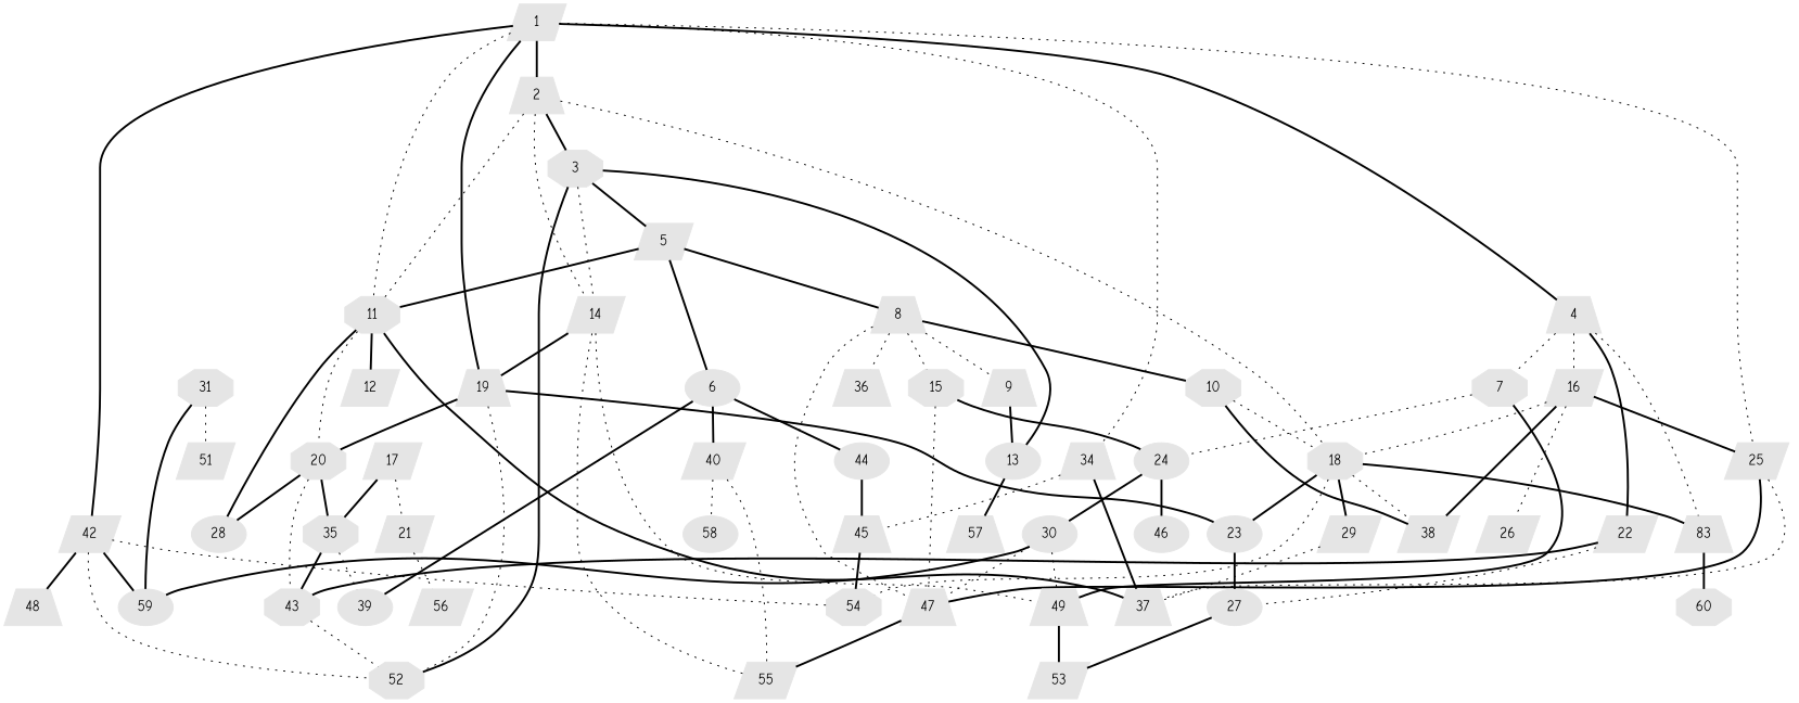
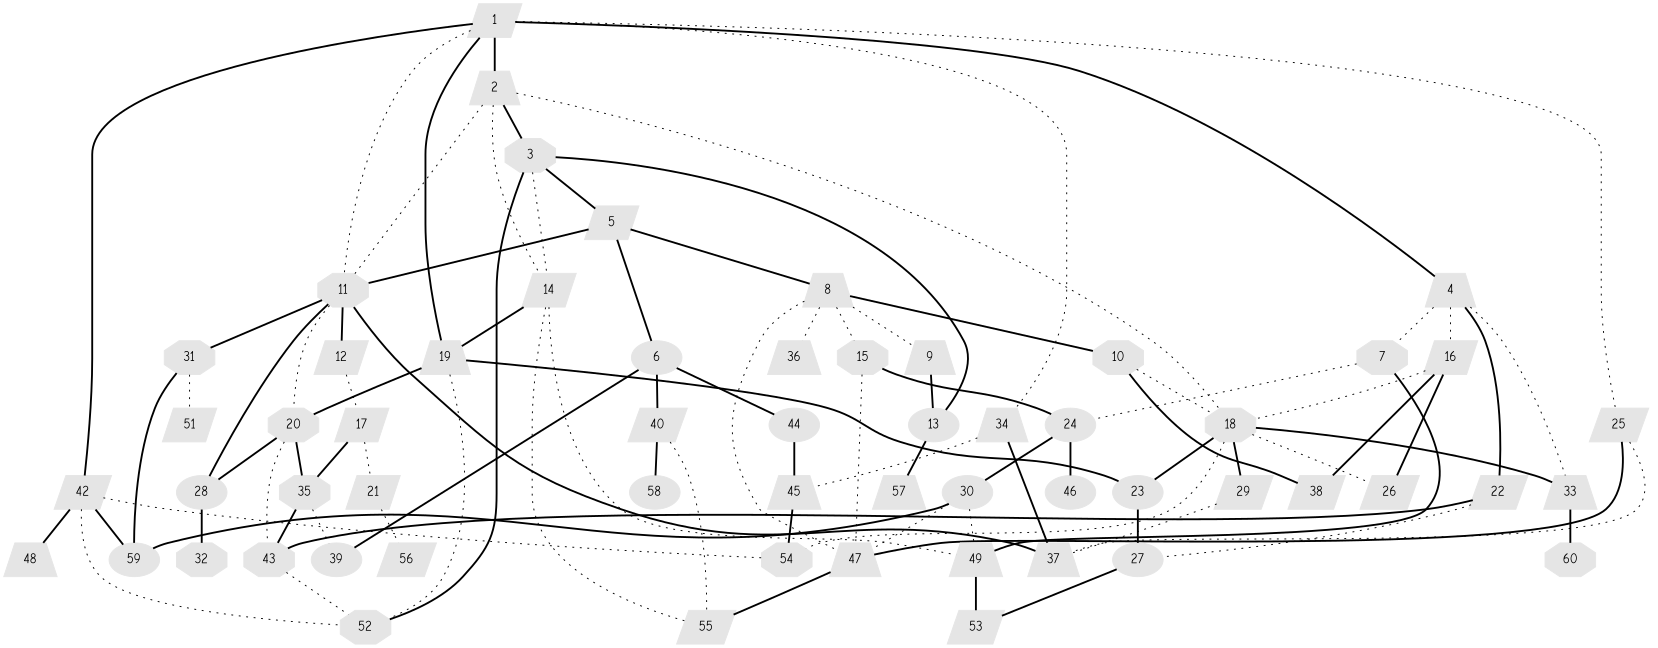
  graph {
    fontname="Comic Neue"
    node [color=gray90 fontname="Comic Neue" shape=parallelogram style=filled]
    edge [fontname="Comic Neue" style=bold weight=1.0]
    2 [shape=trapezium]
    1
    4 [shape=trapezium]
    11 [shape=octagon]
    19 [shape=trapezium]
    25
    34 [shape=trapezium]
    42
    3 [shape=octagon]
    14
    18 [shape=octagon]
    7 [shape=octagon]
    16
    22
-   33 [shape=trapezium label=83]
+   33 [shape=trapezium]
    12
    20 [shape=octagon]
    28 [shape=ellipse]
    31 [shape=octagon]
    37 [shape=trapezium]
    52 [shape=octagon]
    23 [shape=ellipse]
    47 [shape=trapezium]
    45 [shape=trapezium]
    54 [shape=octagon]
    59 [shape=ellipse]
    48 [shape=trapezium]
    5
    13 [shape=ellipse]
    49 [shape=trapezium]
    55
    38
    29
    6 [shape=ellipse]
    8 [shape=trapezium]
    57 [shape=trapezium]
    24 [shape=ellipse]
    26
    43 [shape=octagon]
    27 [shape=ellipse]
    60 [shape=octagon]
    39 [shape=ellipse]
    40
    44 [shape=ellipse]
    9 [shape=trapezium]
    10 [shape=octagon]
    15 [shape=octagon]
    36 [shape=trapezium]
    58 [shape=ellipse]
    30 [shape=ellipse]
    46 [shape=ellipse]
    53
    17
    35 [shape=octagon]
+   32 [shape=octagon]
    51
    21
    56
    2 -- 11 [style=dotted]
    2 -- 3
    2 -- 14 [style=dotted]
    2 -- 18 [style=dotted]
    1 -- 2
    1 -- 4
    1 -- 11 [style=dotted]
    1 -- 19
    1 -- 25 [style=dotted]
    1 -- 34 [style=dotted]
    1 -- 42
    4 -- 7 [style=dotted]
    4 -- 16 [style=dotted]
    4 -- 22
    4 -- 33 [style=dotted]
    11 -- 12
    11 -- 20 [style=dotted]
    11 -- 28
+   11 -- 31
    11 -- 37
    19 -- 20 [weight=2.0]
    19 -- 52 [style=dotted]
    19 -- 23
    25 -- 37 [style=dotted]
    25 -- 47
    34 -- 37
    34 -- 45 [style=dotted]
    42 -- 52 [style=dotted weight=2.0]
    42 -- 54 [style=dotted]
    42 -- 59
    42 -- 48 [weight=2.0]
    3 -- 14 [style=dotted]
    3 -- 52 [weight=2.0]
    3 -- 5
    3 -- 13
    14 -- 19
    14 -- 49 [style=dotted]
    14 -- 55 [style=dotted]
    18 -- 33
    18 -- 23
    18 -- 54 [style=dotted]
-   18 -- 38 [style=dotted]
+   18 -- 26 [style=dotted]
    18 -- 29
    7 -- 49
    7 -- 24 [style=dotted]
-   16 -- 25
    16 -- 18 [style=dotted]
    16 -- 38
-   16 -- 26 [style=dotted]
+   16 -- 26
    22 -- 43 [weight=2.0]
    22 -- 27 [style=dotted]
    33 -- 60
+   12 -- 17 [style=dotted]
    20 -- 28
    20 -- 43 [style=dotted]
    20 -- 35
+   28 -- 32
    31 -- 59
    31 -- 51 [style=dotted]
    23 -- 27
    47 -- 55
    45 -- 54
    5 -- 11
    5 -- 6
    5 -- 8
    13 -- 57 [weight=2.0]
    49 -- 53 [weight=2.0]
    29 -- 37 [style=dotted]
    6 -- 39
    6 -- 40
    6 -- 44
    8 -- 47 [style=dotted]
    8 -- 9 [style=dotted]
    8 -- 10
    8 -- 15 [style=dotted]
    8 -- 36 [style=dotted]
    24 -- 30 [weight=2.0]
    24 -- 46
    43 -- 52 [style=dotted]
    27 -- 53
    40 -- 55 [style=dotted]
-   40 -- 58 [style=dotted]
+   40 -- 58
    44 -- 45
    9 -- 13
    10 -- 18 [style=dotted weight=2.0]
    10 -- 38
    15 -- 47 [style=dotted]
    15 -- 24
    30 -- 47 [style=dotted]
    30 -- 59
    30 -- 49 [style=dotted]
    17 -- 35
    17 -- 21 [style=dotted]
    35 -- 43
    35 -- 39 [style=dotted]
    21 -- 56 [style=dotted]
  }
